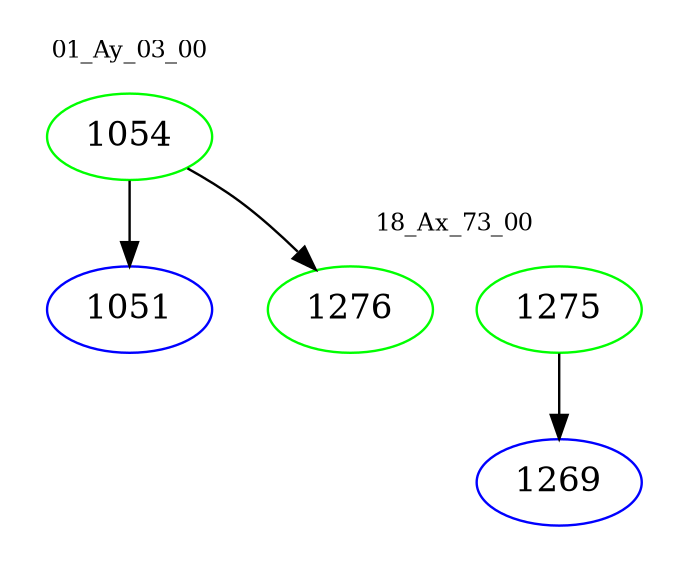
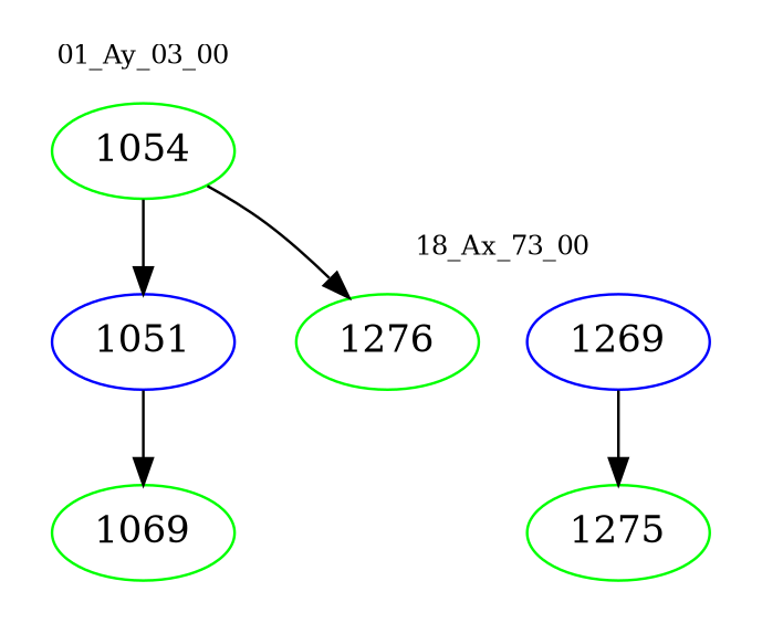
  digraph {
    node [color=green]
    edge [color=black]
    n1 [label=1275]
    n2 [color=blue label=1269]
    n3 [label=1276]
    n4 [label=1054]
    n5 [color=blue label=1051]
+   n6 [label=1069]
    subgraph cluster_1 {
      color=white
      fontsize=10
      label="18_Ax_73_00"
      n1
      n2
      n3
    }
    subgraph cluster_2 {
      color=white
      fontsize=10
      label="01_Ay_03_00"
      n4
      n5
+     n6
    }
-   n1 -> n2
+   n2 -> n1
    n4 -> n3
    n4 -> n5
+   n5 -> n6
  }
